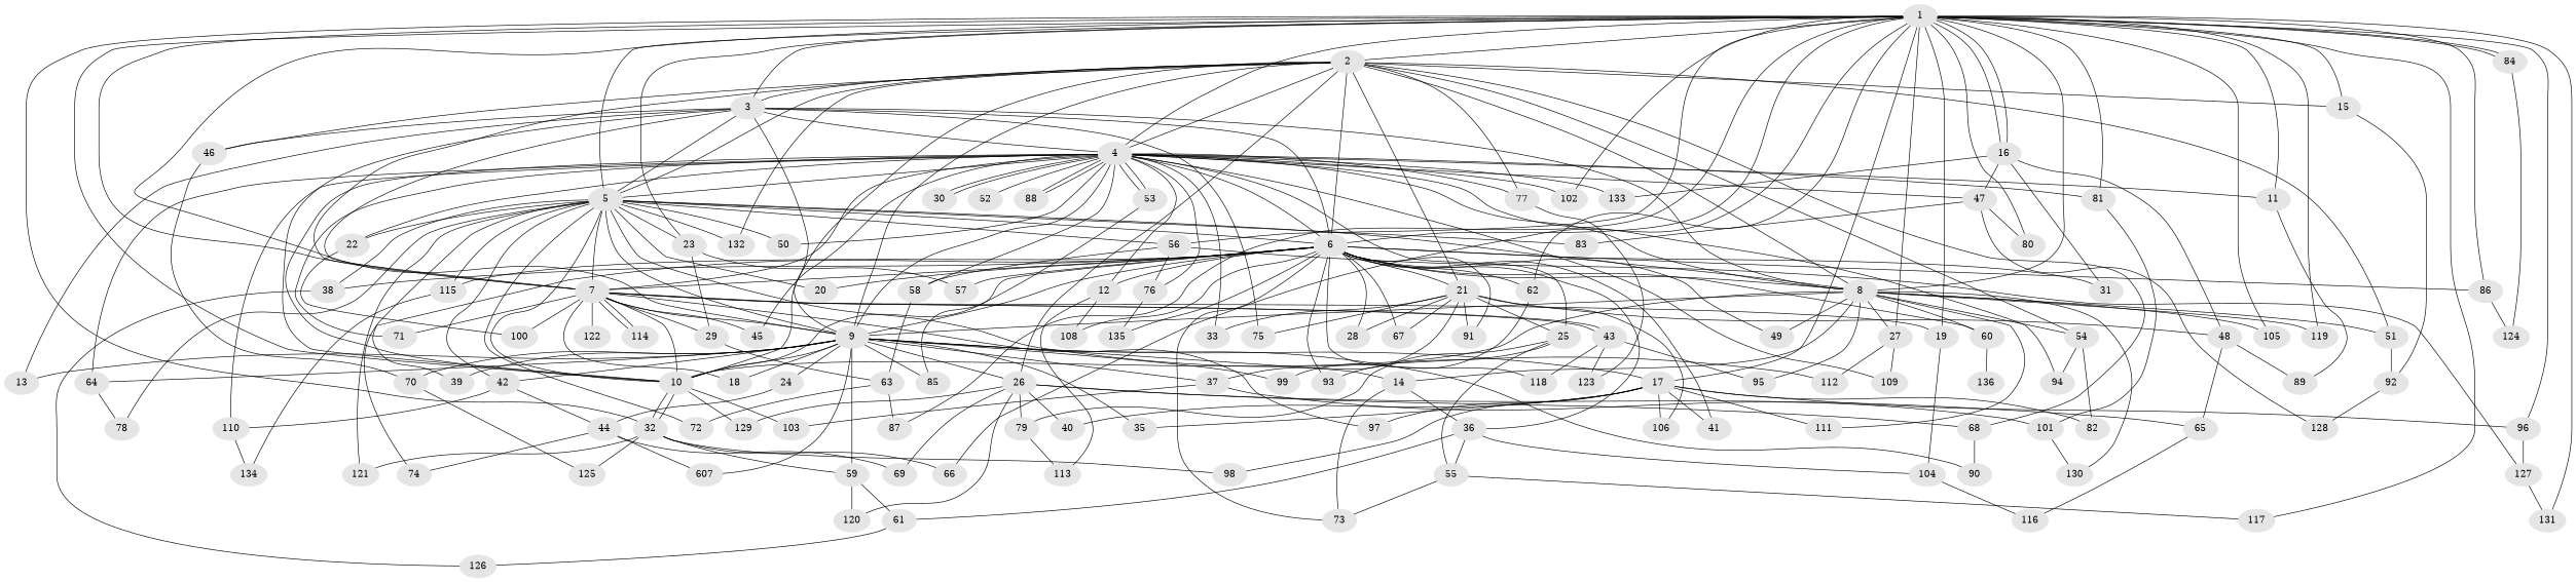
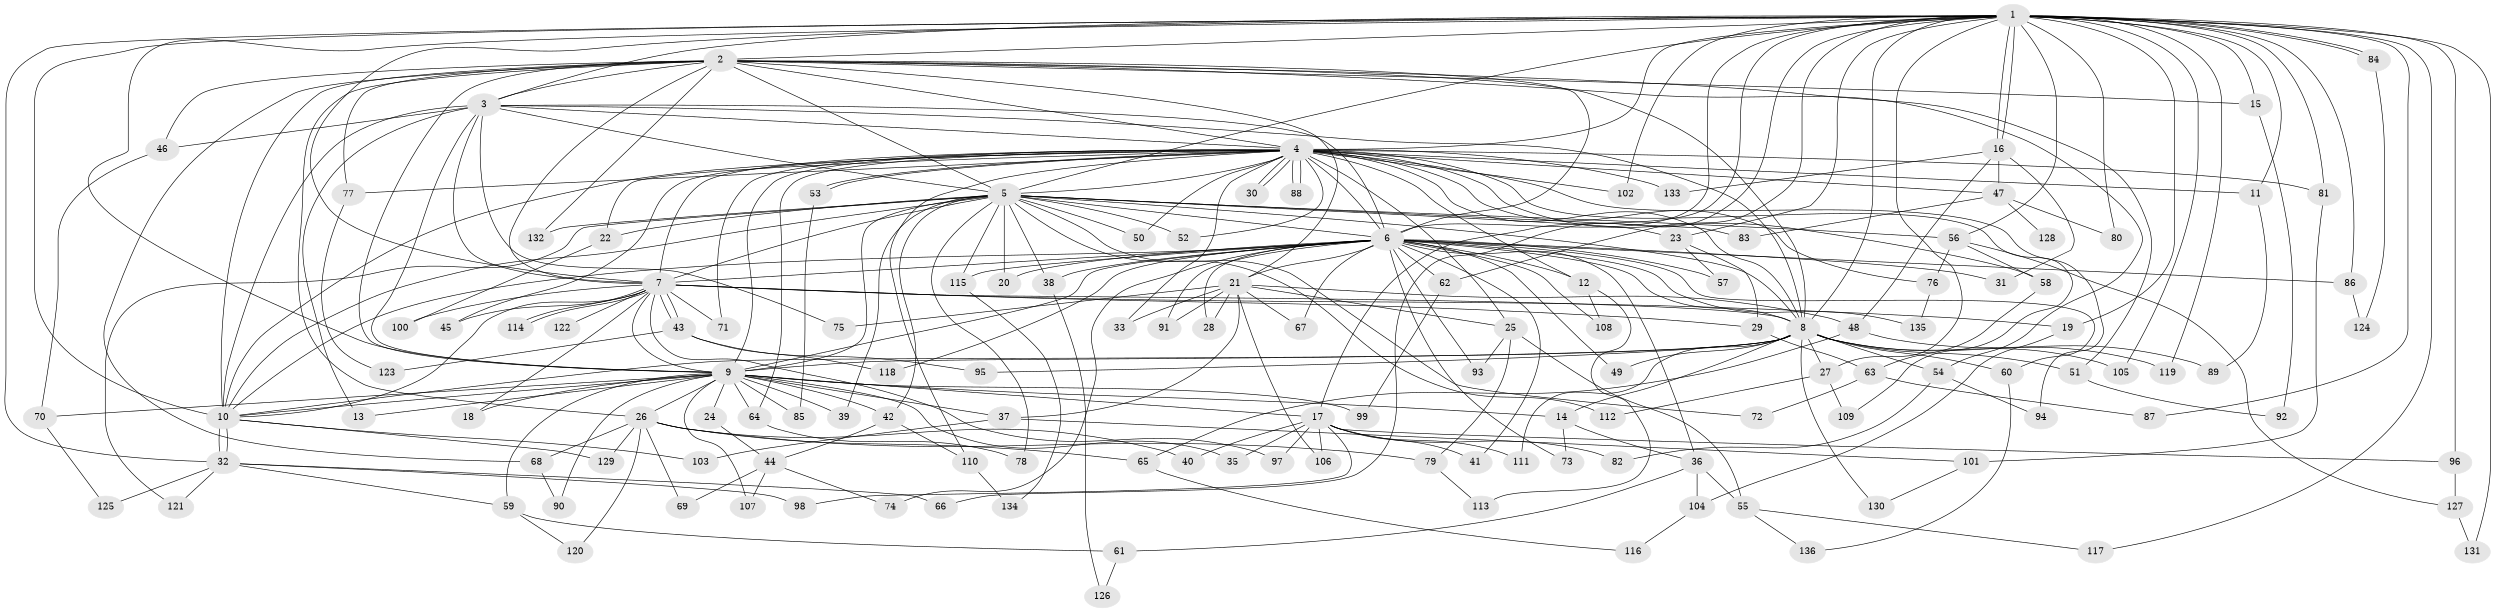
  graph {
    node [color=gray90 style=filled]
    1
    2
    3
    4
    5
    6
    7
    8
    9
    10
    11
    15
    16
    17
    19
    23
    27
    56
    62
    66
    80
    81
    84
    86
    87
    96
    102
    105
    117
    119
    131
    32
    21
    26
    46
    51
    54
    68
    77
    132
    13
    75
    12
    22
    25
    30
    33
    45
    47
    50
    52
    53
    58
    64
    71
    76
    88
    94
    109
    110
    133
    20
    38
    39
    42
    72
    78
    83
    112
    115
    121
    28
    31
    36
    41
    49
    57
    60
    67
    73
    74
    91
    93
    108
    118
    135
    18
    29
    43
    97
    100
    114
    122
    14
    95
    111
    130
    24
    35
    37
    59
    70
    85
    90
    99
-   107 [label=607]
+   107
    103
    129
    89
    92
    48
    40
    82
    98
    106
    104
    44
    127
    101
    124
    79
    65
    69
    120
    123
    113
    55
    128
    63
    134
    126
    61
    136
    125
    116
    1 -- 2
    1 -- 3
    1 -- 4
    1 -- 5
    1 -- 6
    1 -- 7
    1 -- 8
    1 -- 9
    1 -- 10
    1 -- 11
    1 -- 15
    1 -- 16
    1 -- 16
    1 -- 17
    1 -- 19
    1 -- 23
    1 -- 27
    1 -- 56
    1 -- 62
    1 -- 66
    1 -- 80
    1 -- 81
    1 -- 84
    1 -- 84
    1 -- 86
    1 -- 87
    1 -- 96
    1 -- 102
    1 -- 105
    1 -- 117
    1 -- 119
    1 -- 131
    1 -- 32
    2 -- 3
    2 -- 4
    2 -- 5
    2 -- 6
    2 -- 7
    2 -- 8
    2 -- 9
    2 -- 10
    2 -- 15
    2 -- 21
    2 -- 26
    2 -- 46
    2 -- 51
    2 -- 54
    2 -- 68
    2 -- 77
    2 -- 132
    3 -- 4
    3 -- 5
    3 -- 6
    3 -- 7
    3 -- 8
    3 -- 9
    3 -- 10
    3 -- 46
    3 -- 13
    3 -- 75
    4 -- 5
    4 -- 6
    4 -- 7
    4 -- 8
    4 -- 9
    4 -- 10
    4 -- 11
    4 -- 81
    4 -- 102
    4 -- 77
    4 -- 12
    4 -- 22
    4 -- 25
    4 -- 30
    4 -- 30
    4 -- 33
    4 -- 45
    4 -- 47
    4 -- 50
    4 -- 52
    4 -- 53
    4 -- 53
    4 -- 58
    4 -- 64
    4 -- 71
    4 -- 76
    4 -- 88
    4 -- 88
    4 -- 94
    4 -- 109
    4 -- 110
    4 -- 133
    5 -- 6
    5 -- 7
    5 -- 8
    5 -- 9
    5 -- 10
    5 -- 23
    5 -- 56
    5 -- 132
    5 -- 22
    5 -- 50
+   5 -- 52
    5 -- 20
    5 -- 38
    5 -- 39
    5 -- 42
    5 -- 72
    5 -- 78
    5 -- 83
    5 -- 112
    5 -- 115
    5 -- 121
    6 -- 7
    6 -- 8
    6 -- 9
    6 -- 10
    6 -- 62
    6 -- 86
    6 -- 21
    6 -- 12
    6 -- 20
    6 -- 38
    6 -- 115
    6 -- 28
    6 -- 31
    6 -- 36
    6 -- 41
    6 -- 49
    6 -- 57
    6 -- 60
    6 -- 67
    6 -- 73
    6 -- 74
    6 -- 91
    6 -- 93
    6 -- 108
    6 -- 118
    6 -- 135
+   7 -- 8
    7 -- 9
    7 -- 10
    7 -- 19
    7 -- 45
    7 -- 71
    7 -- 18
    7 -- 29
    7 -- 43
    7 -- 43
    7 -- 97
    7 -- 100
    7 -- 114
    7 -- 114
    7 -- 122
    8 -- 9
    8 -- 10
    8 -- 27
    8 -- 105
    8 -- 119
    8 -- 51
    8 -- 54
    8 -- 49
    8 -- 60
    8 -- 14
    8 -- 95
    8 -- 111
    8 -- 130
    9 -- 10
    9 -- 17
    9 -- 26
    9 -- 13
    9 -- 64
    9 -- 39
    9 -- 42
    9 -- 18
    9 -- 14
    9 -- 24
    9 -- 35
    9 -- 37
    9 -- 59
    9 -- 70
    9 -- 85
    9 -- 90
    9 -- 99
    9 -- 107
    10 -- 32
    10 -- 32
    10 -- 103
    10 -- 129
    11 -- 89
    15 -- 92
    16 -- 47
    16 -- 133
    16 -- 31
    16 -- 48
    17 -- 96
    17 -- 41
    17 -- 97
    17 -- 111
    17 -- 35
    17 -- 40
    17 -- 82
    17 -- 98
    17 -- 106
    19 -- 104
    23 -- 57
    23 -- 29
    27 -- 109
    27 -- 112
    56 -- 58
    56 -- 76
    56 -- 127
    62 -- 99
    81 -- 101
    84 -- 124
    86 -- 124
    96 -- 127
    32 -- 66
    32 -- 121
    32 -- 59
    32 -- 98
    32 -- 125
    21 -- 75
    21 -- 25
    21 -- 33
    21 -- 28
    21 -- 67
    21 -- 91
    21 -- 37
    21 -- 48
    21 -- 106
    26 -- 68
    26 -- 129
    26 -- 40
    26 -- 79
    26 -- 65
    26 -- 69
    26 -- 120
    46 -- 70
    51 -- 92
    54 -- 94
    54 -- 82
    68 -- 90
    77 -- 123
    12 -- 108
    12 -- 113
    22 -- 100
    25 -- 93
    25 -- 79
    25 -- 55
    47 -- 80
    47 -- 83
    47 -- 128
    53 -- 85
    58 -- 63
    64 -- 78
    76 -- 135
    110 -- 134
    38 -- 126
    42 -- 110
    42 -- 44
    115 -- 134
    36 -- 104
    36 -- 55
    36 -- 61
    60 -- 136
    29 -- 63
    43 -- 118
    43 -- 95
    43 -- 123
    14 -- 36
    14 -- 73
    24 -- 44
    37 -- 103
    37 -- 101
    59 -- 120
    59 -- 61
    70 -- 125
-   92 -- 128
    48 -- 89
    48 -- 65
    104 -- 116
    44 -- 74
    44 -- 107
    44 -- 69
    127 -- 131
    101 -- 130
    79 -- 113
    65 -- 116
    55 -- 117
-   55 -- 73
+   55 -- 136
    63 -- 87
    63 -- 72
    61 -- 126
  }
